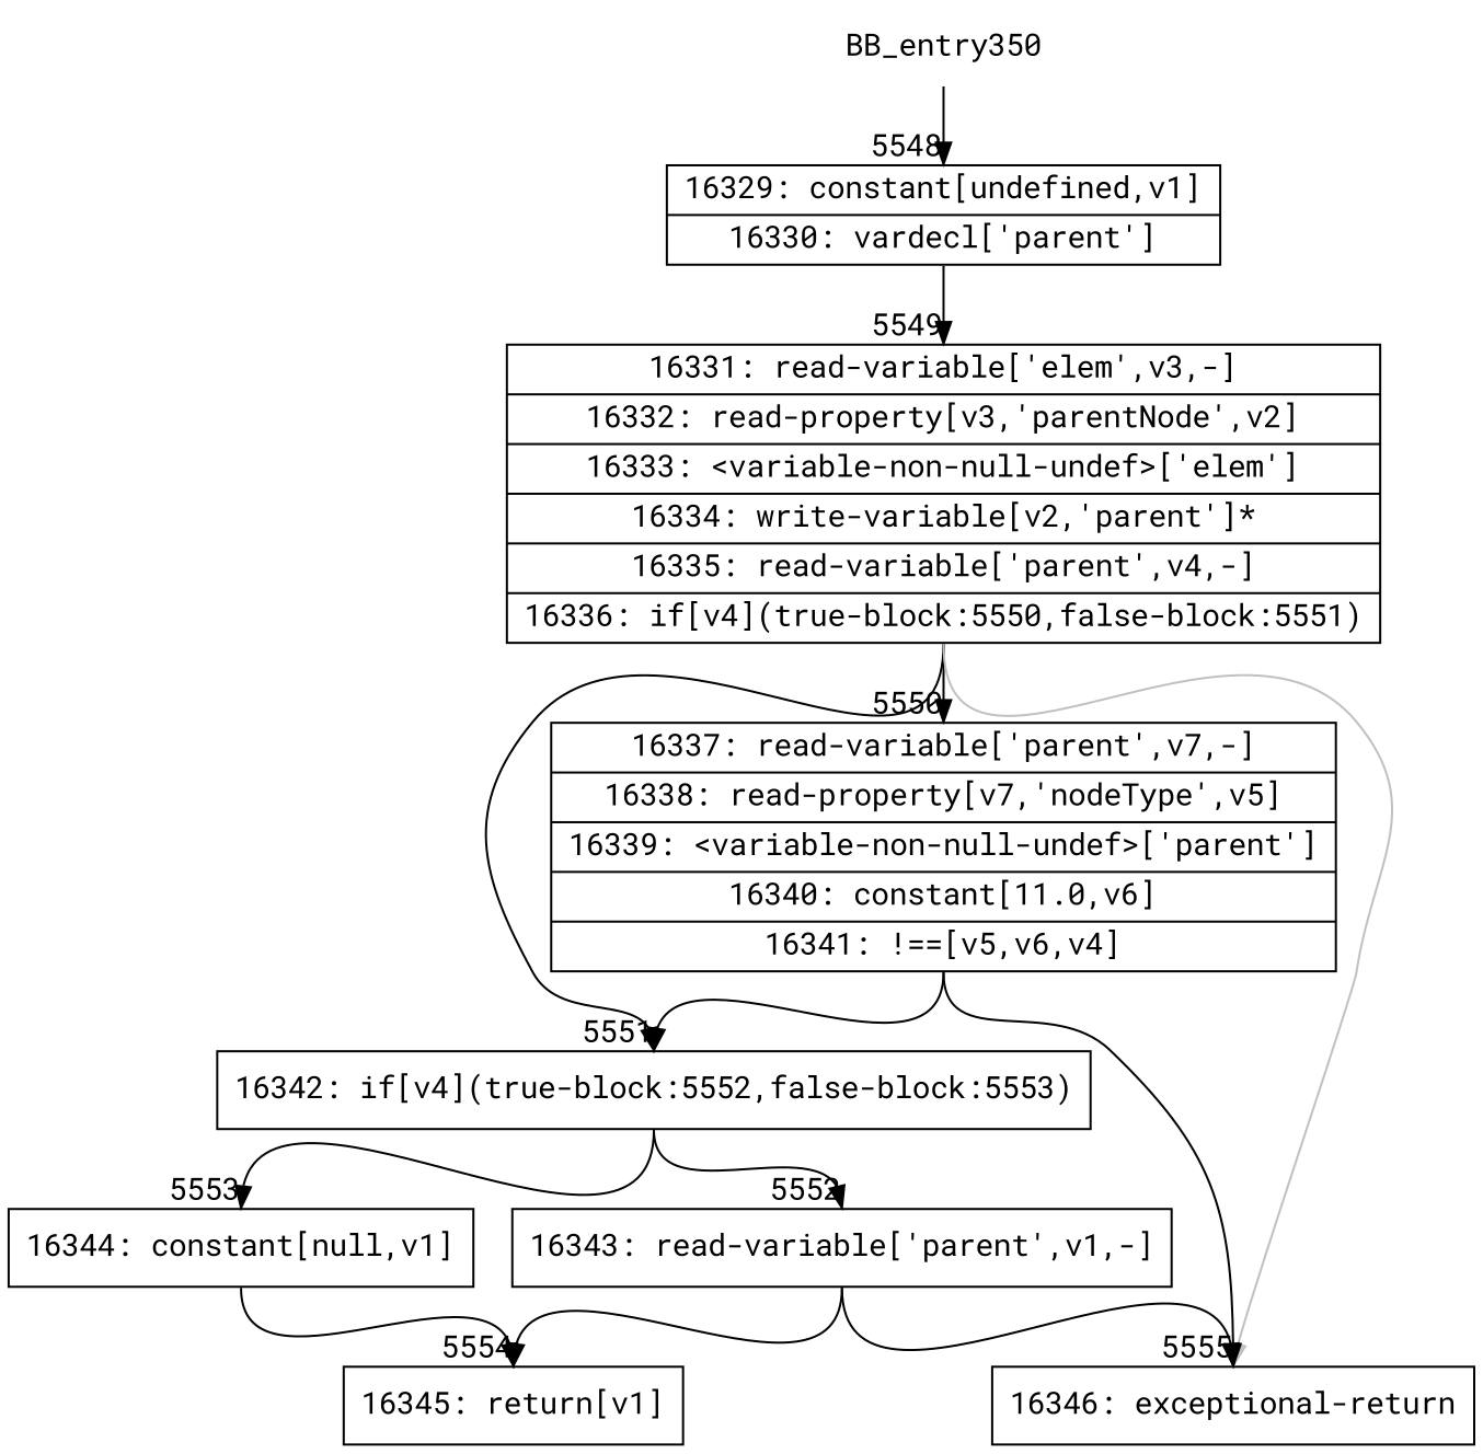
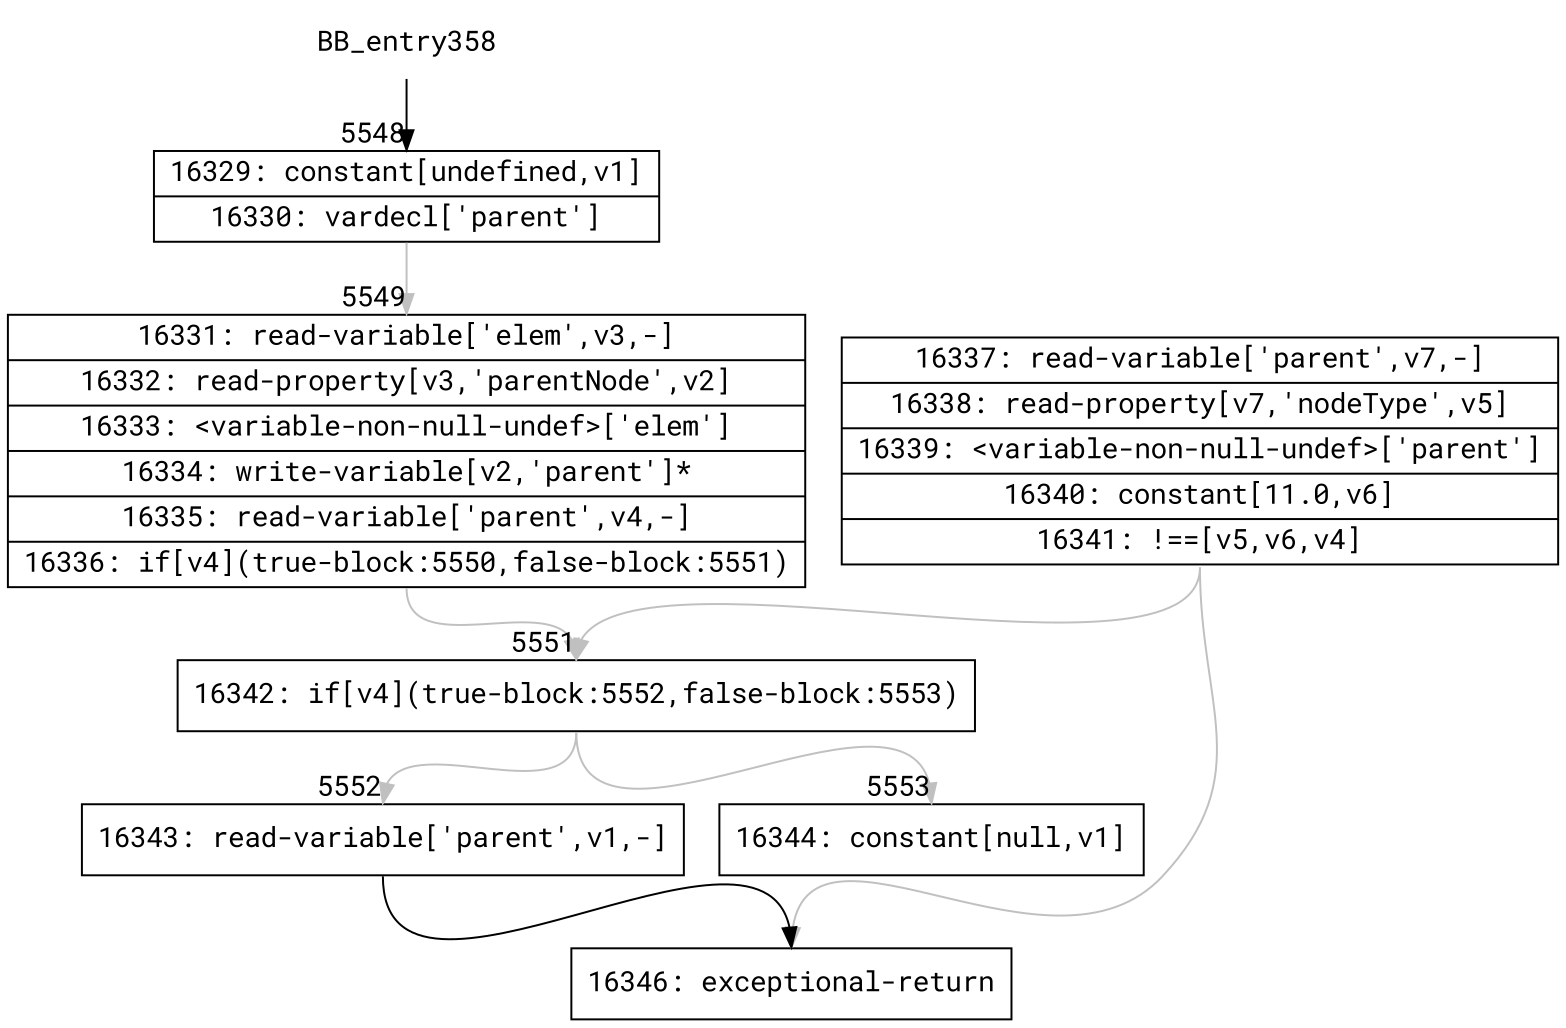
  digraph {
    fontname="Roboto Mono"
    rankdir=TD
    node [fontname="Roboto Mono" shape=record]
    edge [fontname="Roboto Mono" headport=n tailport=s]
-   BB_entry350 [shape=none]
+   BB_entry350 [shape=none label=BB_entry358]
    n2 [label="{16329: constant[undefined,v1]|16330: vardecl['parent']}"]
    n3 [label="{16331: read-variable['elem',v3,-]|16332: read-property[v3,'parentNode',v2]|16333: \<variable-non-null-undef\>['elem']|16334: write-variable[v2,'parent']*|16335: read-variable['parent',v4,-]|16336: if[v4](true-block:5550,false-block:5551)}"]
    n4 [label="{16342: if[v4](true-block:5552,false-block:5553)}"]
    n5 [label="{16337: read-variable['parent',v7,-]|16338: read-property[v7,'nodeType',v5]|16339: \<variable-non-null-undef\>['parent']|16340: constant[11.0,v6]|16341: !==[v5,v6,v4]}"]
    n6 [label="{16346: exceptional-return}"]
    n7 [label="{16343: read-variable['parent',v1,-]}"]
    n8 [label="{16344: constant[null,v1]}"]
-   n9 [label="{16345: return[v1]}"]
    BB_entry350 -> n2 [headlabel="    5548"]
-   n2 -> n3 [headlabel="      5549"]
-   n3 -> n4 [headlabel="      5551"]
-   n3 -> n5 [headlabel="      5550"]
-   n3 -> n6 [color=gray headlabel="      5555"]
-   n4 -> n7 [headlabel="      5552"]
-   n4 -> n8 [headlabel="      5553"]
-   n5 -> n4
-   n5 -> n6 [color=black]
+   n2 -> n3 [headlabel="      5549" color=gray]
+   n3 -> n4 [headlabel="      5551" color=gray]
+   n4 -> n7 [headlabel="      5552" color=gray]
+   n4 -> n8 [headlabel="      5553" color=gray]
+   n5 -> n4 [color=gray]
+   n5 -> n6 [color=gray]
    n7 -> n6 [color=black]
-   n7 -> n9 [headlabel="      5554"]
-   n8 -> n9
  }
